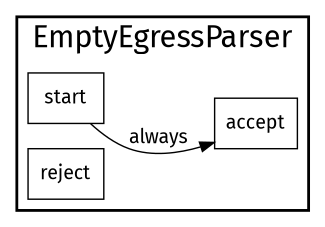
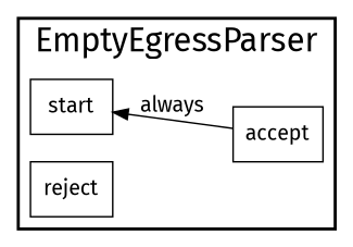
  digraph {
    rankdir=LR
    fontname="Fira Sans"
    node [shape=rectangle style=solid fontname="Fira Sans"]
    n1 [label=start]
    n2 [label=accept]
    n3 [label=reject]
    subgraph cluster_1 {
      fontsize="22pt"
      label=EmptyEgressParser
      style=bold
      n1
      n2
      n3
    }
-   n1 -> n2 [label=always fontname="Fira Sans"]
+   n2 -> n1 [label=always fontname="Fira Sans"]
  }
